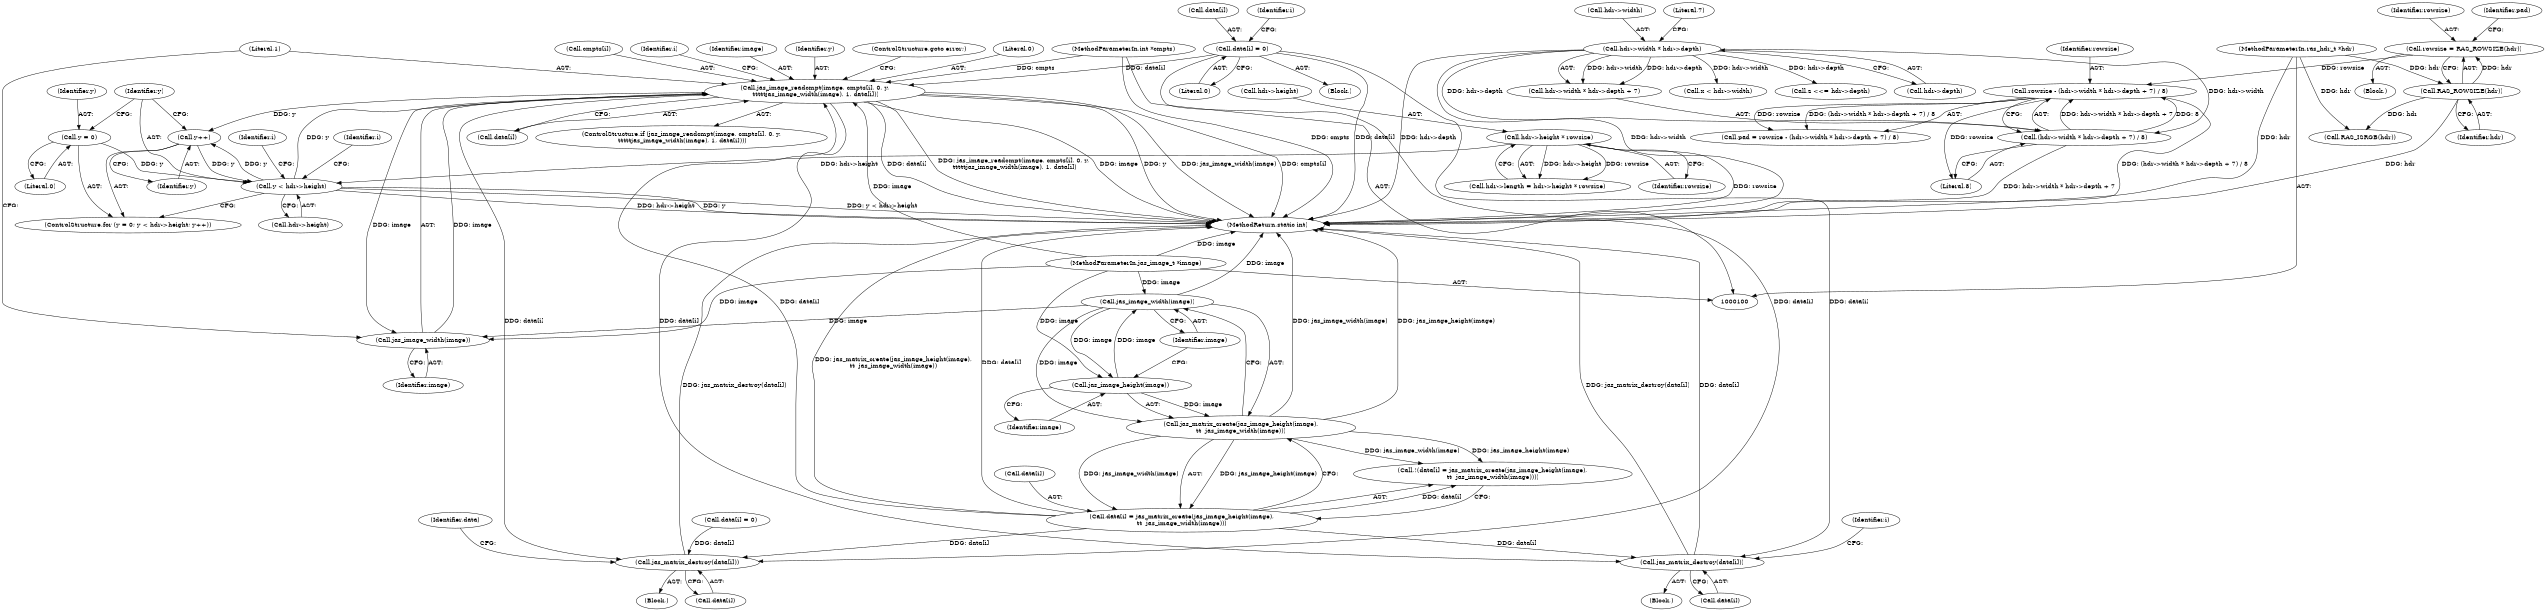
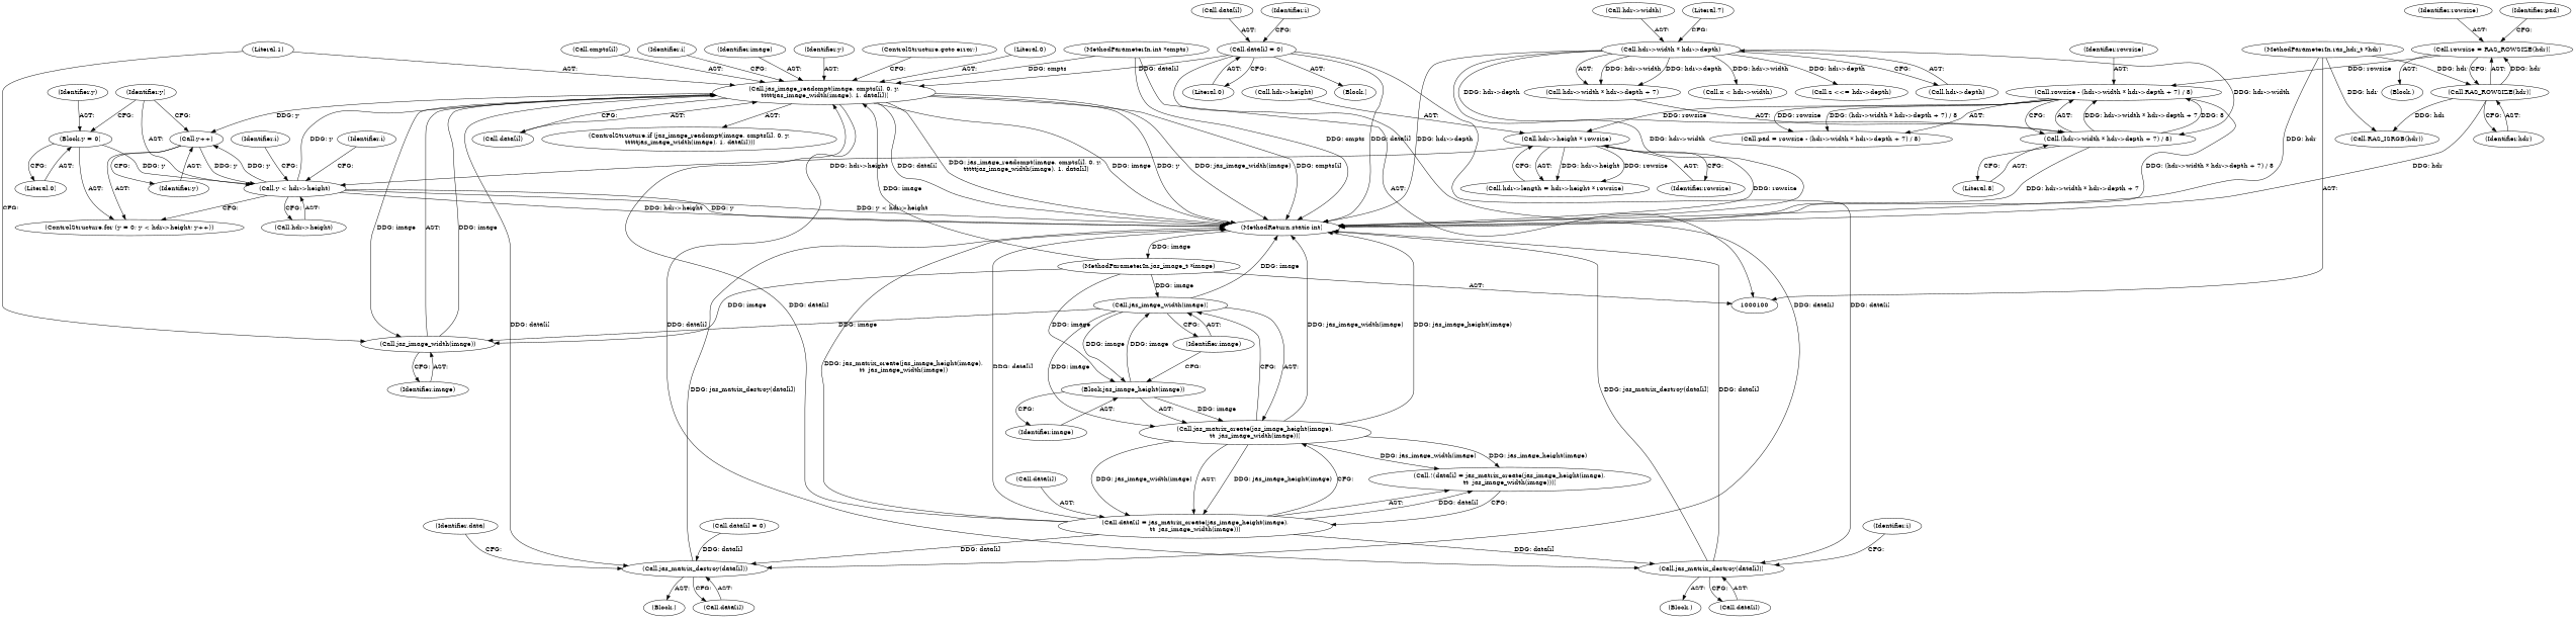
  digraph {
    n1 [label="(Call,jas_image_readcmpt(image, cmpts[i], 0, y,\n \t\t\t\t\tjas_image_width(image), 1, data[i]))"]
    n2 [label="(Call,jas_image_width(image))"]
    n3 [label="(Call,y++)"]
    n4 [label="(Call,jas_matrix_destroy(data[i]))"]
    n5 [label="(Call,jas_matrix_destroy(data[i]))"]
    n6 [label="(Call,data[i])"]
    n7 [label="(MethodReturn,static int)"]
    n8 [label="(ControlStructure,if (jas_image_readcmpt(image, cmpts[i], 0, y,\n \t\t\t\t\tjas_image_width(image), 1, data[i])))"]
    n9 [label="(Identifier,image)"]
    n10 [label="(Call,y < hdr->height)"]
    n11 [label="(ControlStructure,for (y = 0; y < hdr->height; y++))"]
    n12 [label="(Identifier,y)"]
    n13 [label="(Block,)"]
    n14 [label="(Call,data[i])"]
    n15 [label="(Block,)"]
    n16 [label="(Call,data[i])"]
    n17 [label="(MethodParameterIn,jas_image_t *image)"]
-   n18 [label="(Call,jas_image_height(image))"]
+   n18 [label="(Block,jas_image_height(image))"]
    n19 [label="(Call,jas_image_width(image))"]
    1000100
    n21 [label="(Call,jas_matrix_create(jas_image_height(image),\n\t\t  jas_image_width(image)))"]
    n22 [label="(Identifier,image)"]
    n23 [label="(Identifier,image)"]
    n24 [label="(MethodParameterIn,int *cmpts)"]
    n25 [label="(Call,hdr->height)"]
-   n26 [label="(Call,y = 0)"]
+   n26 [label="(Block,y = 0)"]
    n27 [label="(Literal,0)"]
    n28 [label="(Call,hdr->height * rowsize)"]
    n29 [label="(Call,hdr->length = hdr->height * rowsize)"]
    n30 [label="(Identifier,rowsize)"]
    n31 [label="(Call,rowsize - (hdr->width * hdr->depth + 7) / 8)"]
    n32 [label="(Call,(hdr->width * hdr->depth + 7) / 8)"]
    n33 [label="(Call,pad = rowsize - (hdr->width * hdr->depth + 7) / 8)"]
    n34 [label="(Literal,8)"]
    n35 [label="(Call,rowsize = RAS_ROWSIZE(hdr))"]
    n36 [label="(Call,RAS_ROWSIZE(hdr))"]
    n37 [label="(Block,)"]
    n38 [label="(Call,RAS_ISRGB(hdr))"]
    n39 [label="(Identifier,hdr)"]
    n40 [label="(MethodParameterIn,ras_hdr_t *hdr)"]
    n41 [label="(Call,hdr->width * hdr->depth)"]
    n42 [label="(Call,x < hdr->width)"]
    n43 [label="(Call,z <<= hdr->depth)"]
    n44 [label="(Call,hdr->depth)"]
    n45 [label="(Call,hdr->width * hdr->depth + 7)"]
    n46 [label="(Call,data[i] = 0)"]
    n47 [label="(Block,)"]
    n48 [label="(Literal,0)"]
    n49 [label="(Call,data[i] = jas_matrix_create(jas_image_height(image),\n\t\t  jas_image_width(image)))"]
    n50 [label="(Call,!(data[i] = jas_matrix_create(jas_image_height(image),\n\t\t  jas_image_width(image))))"]
    n51 [label="(Identifier,y)"]
    n52 [label="(Identifier,i)"]
    n53 [label="(Literal,1)"]
    n54 [label="(Call,hdr->width)"]
    n55 [label="(Call,data[i])"]
    n56 [label="(Call,data[i] = 0)"]
    n57 [label="(Identifier,rowsize)"]
    n58 [label="(Call,cmpts[i])"]
    n59 [label="(Identifier,i)"]
    n60 [label="(Identifier,i)"]
    n61 [label="(Identifier,i)"]
    n62 [label="(Identifier,image)"]
    n63 [label="(Literal,7)"]
    n64 [label="(Identifier,y)"]
    n65 [label="(Identifier,data)"]
    n66 [label="(Call,data[i])"]
    n67 [label="(ControlStructure,goto error;)"]
    n68 [label="(Identifier,y)"]
    n69 [label="(Call,hdr->height)"]
    n70 [label="(Identifier,i)"]
    n71 [label="(Identifier,rowsize)"]
    n72 [label="(Identifier,pad)"]
    n73 [label="(Literal,0)"]
    n1 -> n2 [label="DDG: image"]
    n1 -> n3 [label="DDG: y"]
    n1 -> n4 [label="DDG: data[i]"]
    n1 -> n5 [label="DDG: data[i]"]
    n1 -> n6 [label="CFG: "]
    n1 -> n7 [label="DDG: jas_image_readcmpt(image, cmpts[i], 0, y,\n \t\t\t\t\tjas_image_width(image), 1, data[i])"]
    n1 -> n7 [label="DDG: y"]
    n1 -> n7 [label="DDG: jas_image_width(image)"]
    n1 -> n7 [label="DDG: cmpts[i]"]
    n1 -> n7 [label="DDG: image"]
    n1 -> n7 [label="DDG: data[i]"]
    n1 -> n8 [label="AST: "]
    n2 -> n1 [label="AST: "]
    n2 -> n1 [label="DDG: image"]
    n2 -> n9 [label="CFG: "]
    n3 -> n10 [label="DDG: y"]
    n3 -> n11 [label="AST: "]
    n3 -> n12 [label="CFG: "]
    n4 -> n7 [label="DDG: jas_matrix_destroy(data[i])"]
    n4 -> n13 [label="AST: "]
    n4 -> n14 [label="CFG: "]
    n5 -> n7 [label="DDG: jas_matrix_destroy(data[i])"]
    n5 -> n7 [label="DDG: data[i]"]
    n5 -> n15 [label="AST: "]
    n5 -> n16 [label="CFG: "]
    n6 -> n1 [label="AST: "]
    n9 -> n2 [label="AST: "]
    n10 -> n1 [label="DDG: y"]
    n10 -> n3 [label="DDG: y"]
    n10 -> n7 [label="DDG: y < hdr->height"]
    n10 -> n7 [label="DDG: hdr->height"]
    n10 -> n7 [label="DDG: y"]
    n10 -> n11 [label="CFG: "]
    n10 -> n25 [label="CFG: "]
    n12 -> n3 [label="AST: "]
    n14 -> n4 [label="AST: "]
    n16 -> n5 [label="AST: "]
    n17 -> n1 [label="DDG: image"]
    n17 -> n2 [label="DDG: image"]
-   n17 -> n7 [label="DDG: image"]
+   n7 -> n17 [label="DDG: image"]
    n17 -> n18 [label="DDG: image"]
    n17 -> n19 [label="DDG: image"]
    n17 -> 1000100 [label="AST: "]
    n18 -> n19 [label="DDG: image"]
    n18 -> n21 [label="AST: "]
    n18 -> n21 [label="DDG: image"]
    n18 -> n22 [label="CFG: "]
    n19 -> n2 [label="DDG: image"]
    n19 -> n7 [label="DDG: image"]
    n19 -> n18 [label="DDG: image"]
    n19 -> n21 [label="AST: "]
    n19 -> n21 [label="DDG: image"]
    n19 -> n23 [label="CFG: "]
    n21 -> n7 [label="DDG: jas_image_width(image)"]
    n21 -> n7 [label="DDG: jas_image_height(image)"]
    n21 -> n19 [label="CFG: "]
    n21 -> n49 [label="AST: "]
    n21 -> n49 [label="DDG: jas_image_height(image)"]
    n21 -> n49 [label="DDG: jas_image_width(image)"]
    n21 -> n50 [label="DDG: jas_image_height(image)"]
    n21 -> n50 [label="DDG: jas_image_width(image)"]
    n22 -> n18 [label="AST: "]
    n23 -> n18 [label="CFG: "]
    n23 -> n19 [label="AST: "]
    n24 -> n1 [label="DDG: cmpts"]
    n24 -> n7 [label="DDG: cmpts"]
    n24 -> 1000100 [label="AST: "]
    n25 -> n10 [label="AST: "]
    n26 -> n10 [label="DDG: y"]
    n26 -> n11 [label="AST: "]
    n26 -> n27 [label="CFG: "]
    n27 -> n26 [label="AST: "]
    n28 -> n7 [label="DDG: rowsize"]
    n28 -> n10 [label="DDG: hdr->height"]
    n28 -> n29 [label="AST: "]
    n28 -> n29 [label="DDG: hdr->height"]
    n28 -> n29 [label="DDG: rowsize"]
    n28 -> n30 [label="CFG: "]
    n29 -> n28 [label="CFG: "]
    n30 -> n28 [label="AST: "]
    n31 -> n7 [label="DDG: (hdr->width * hdr->depth + 7) / 8"]
-   n31 -> n34 [label="DDG: rowsize"]
+   n31 -> n28 [label="DDG: rowsize"]
    n31 -> n32 [label="CFG: "]
    n31 -> n33 [label="AST: "]
    n31 -> n33 [label="DDG: rowsize"]
    n31 -> n33 [label="DDG: (hdr->width * hdr->depth + 7) / 8"]
    n32 -> n7 [label="DDG: hdr->width * hdr->depth + 7"]
    n32 -> n31 [label="AST: "]
    n32 -> n31 [label="DDG: hdr->width * hdr->depth + 7"]
    n32 -> n31 [label="DDG: 8"]
    n32 -> n34 [label="CFG: "]
    n34 -> n32 [label="AST: "]
    n35 -> n31 [label="DDG: rowsize"]
    n35 -> n36 [label="CFG: "]
    n35 -> n37 [label="AST: "]
    n36 -> n7 [label="DDG: hdr"]
    n36 -> n35 [label="AST: "]
    n36 -> n35 [label="DDG: hdr"]
    n36 -> n38 [label="DDG: hdr"]
    n36 -> n39 [label="CFG: "]
    n39 -> n36 [label="AST: "]
    n40 -> n7 [label="DDG: hdr"]
    n40 -> 1000100 [label="AST: "]
    n40 -> n36 [label="DDG: hdr"]
    n40 -> n38 [label="DDG: hdr"]
    n41 -> n7 [label="DDG: hdr->depth"]
    n41 -> n7 [label="DDG: hdr->width"]
    n41 -> n32 [label="DDG: hdr->width"]
    n41 -> n32 [label="DDG: hdr->depth"]
    n41 -> n42 [label="DDG: hdr->width"]
    n41 -> n43 [label="DDG: hdr->depth"]
    n41 -> n44 [label="CFG: "]
    n41 -> n45 [label="AST: "]
    n41 -> n45 [label="DDG: hdr->width"]
    n41 -> n45 [label="DDG: hdr->depth"]
    n44 -> n41 [label="AST: "]
    n45 -> n32 [label="AST: "]
    n46 -> n1 [label="DDG: data[i]"]
    n46 -> n4 [label="DDG: data[i]"]
    n46 -> n5 [label="DDG: data[i]"]
    n46 -> n7 [label="DDG: data[i]"]
    n46 -> n47 [label="AST: "]
    n46 -> n48 [label="CFG: "]
    n48 -> n46 [label="AST: "]
    n49 -> n1 [label="DDG: data[i]"]
    n49 -> n4 [label="DDG: data[i]"]
    n49 -> n5 [label="DDG: data[i]"]
    n49 -> n7 [label="DDG: jas_matrix_create(jas_image_height(image),\n\t\t  jas_image_width(image))"]
    n49 -> n7 [label="DDG: data[i]"]
    n49 -> n21 [label="CFG: "]
    n49 -> n50 [label="AST: "]
    n49 -> n50 [label="DDG: data[i]"]
    n50 -> n49 [label="CFG: "]
    n51 -> n26 [label="AST: "]
    n52 -> n5 [label="CFG: "]
    n53 -> n1 [label="AST: "]
    n53 -> n2 [label="CFG: "]
    n54 -> n41 [label="AST: "]
    n55 -> n46 [label="AST: "]
    n56 -> n4 [label="DDG: data[i]"]
    n57 -> n31 [label="AST: "]
    n58 -> n1 [label="AST: "]
    n59 -> n1 [label="CFG: "]
    n60 -> n10 [label="CFG: "]
    n61 -> n46 [label="CFG: "]
    n62 -> n1 [label="AST: "]
    n63 -> n41 [label="CFG: "]
    n64 -> n1 [label="AST: "]
    n65 -> n4 [label="CFG: "]
    n66 -> n49 [label="AST: "]
    n67 -> n1 [label="CFG: "]
    n68 -> n3 [label="CFG: "]
    n68 -> n10 [label="AST: "]
    n68 -> n26 [label="CFG: "]
    n69 -> n28 [label="AST: "]
    n70 -> n10 [label="CFG: "]
    n71 -> n35 [label="AST: "]
    n72 -> n35 [label="CFG: "]
    n73 -> n1 [label="AST: "]
  }
